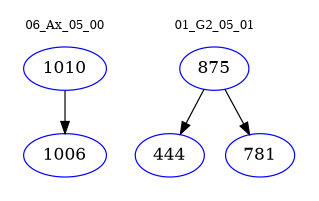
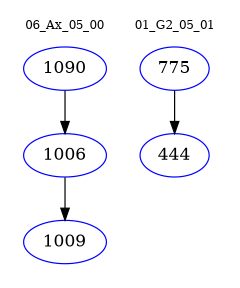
  digraph {
    node [color=blue]
    edge [color=black]
    n1 [label=1006]
-   n3 [label=1010]
-   n4 [label=875]
+   n2 [label=1009]
+   n3 [label=1090]
+   n4 [label=775]
    n5 [label=444]
-   n6 [label=781]
    subgraph cluster_1 {
      color=white
      fontsize=10
      label="06_Ax_05_00"
      n1
+     n2
      n3
    }
    subgraph cluster_2 {
      color=white
      fontsize=10
      label="01_G2_05_01"
      n4
      n5
-     n6
    }
+   n1 -> n2
    n3 -> n1
    n4 -> n5
-   n4 -> n6
  }
